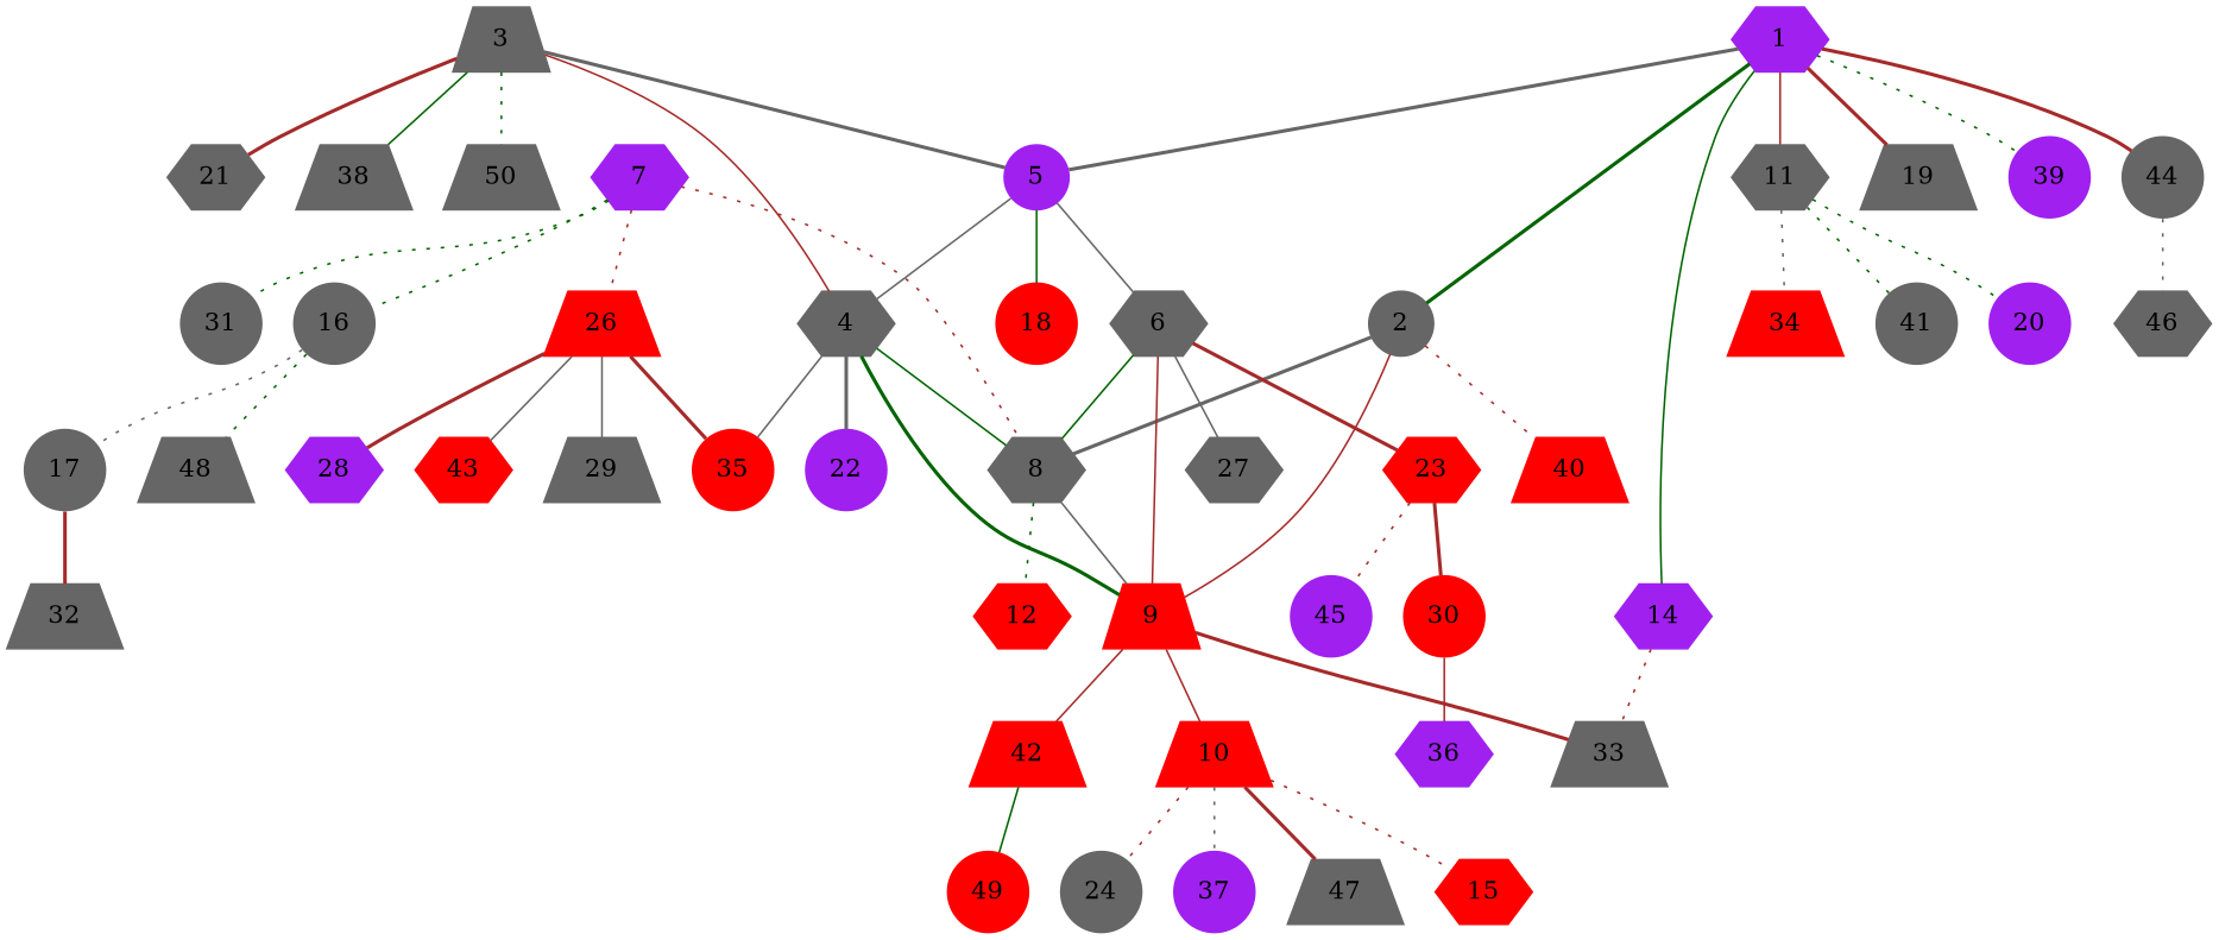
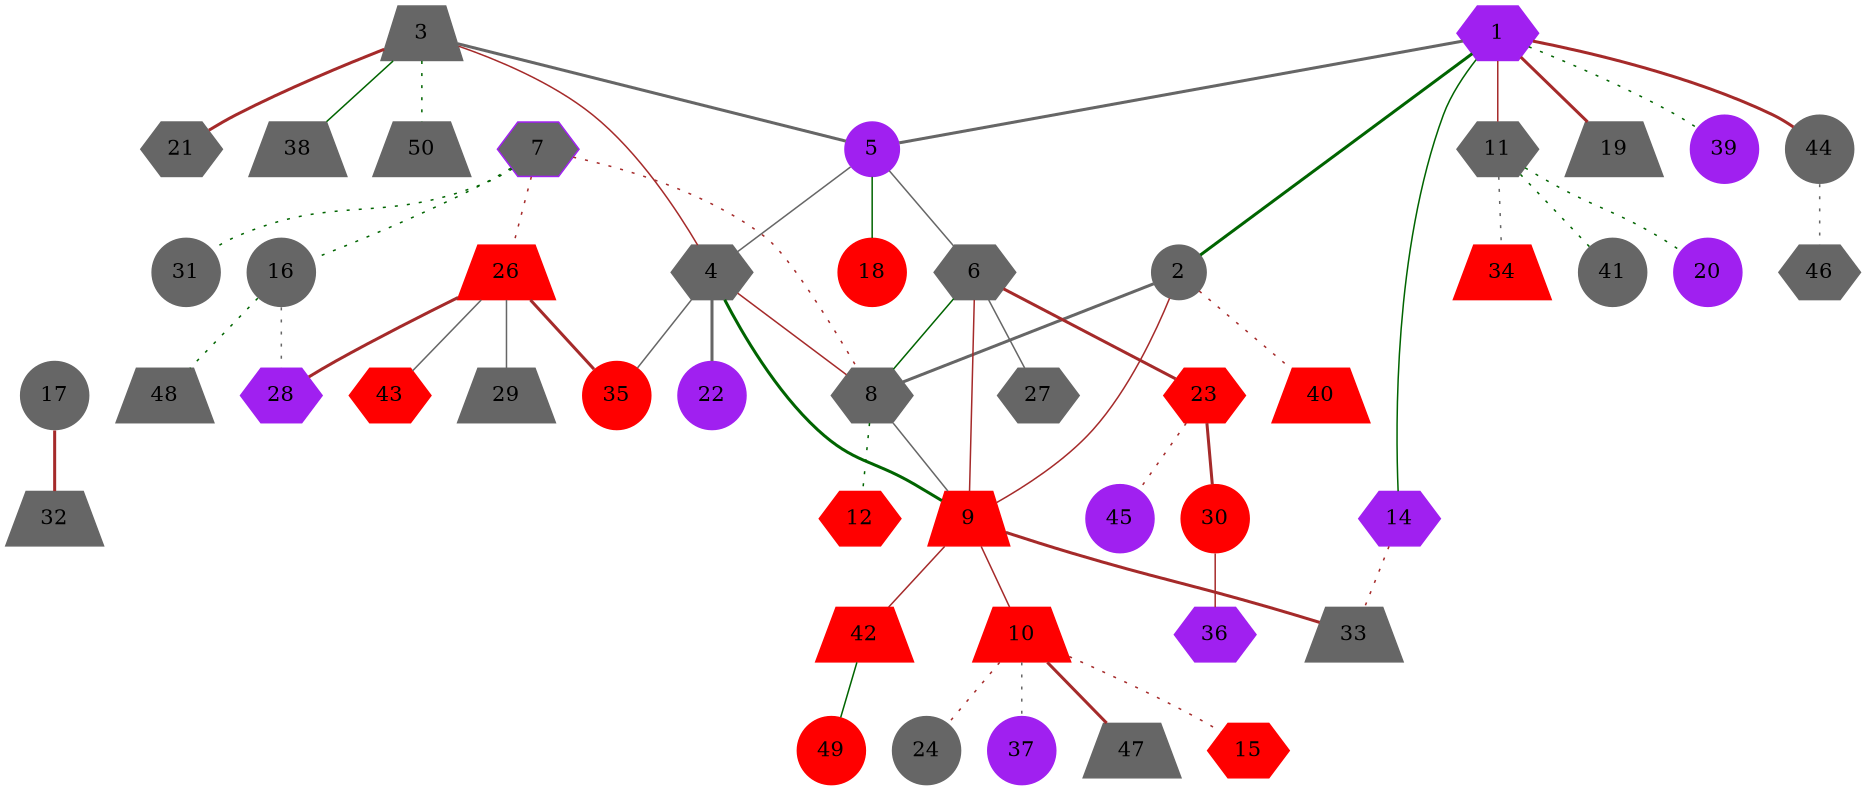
  graph {
    node [color=gray40 shape=circle style=filled]
    edge [color=brown style=solid]
    1 [color=purple shape=hexagon]
    2
    5 [color=purple]
    11 [shape=hexagon]
    14 [color=purple shape=hexagon]
    19 [shape=trapezium]
    39 [color=purple]
    44
    8 [shape=hexagon]
    9 [color=red shape=trapezium]
    40 [color=red shape=trapezium]
    4 [shape=hexagon]
    6 [shape=hexagon]
    18 [color=red]
    20 [color=purple]
    34 [color=red shape=trapezium]
    41
    33 [shape=trapezium]
    46 [shape=hexagon]
    22 [color=purple]
    35 [color=red]
    12 [color=red shape=hexagon]
    10 [color=red shape=trapezium]
    42 [color=red shape=trapezium]
    3 [shape=trapezium]
    21 [shape=hexagon]
    38 [shape=trapezium]
    50 [shape=trapezium]
    23 [color=red shape=hexagon]
    27 [shape=hexagon]
    30 [color=red]
    45 [color=purple]
-   7 [color=purple shape=hexagon]
+   7 [color=purple shape=hexagon fillcolor=gray40]
    16
    26 [color=red shape=trapezium]
    31
    17
    48 [shape=trapezium]
    28 [color=purple shape=hexagon]
    29 [shape=trapezium]
    43 [color=red shape=hexagon]
    15 [color=red shape=hexagon]
    24
    37 [color=purple]
    47 [shape=trapezium]
    49 [color=red]
    32 [shape=trapezium]
    36 [color=purple shape=hexagon]
    1 -- 2 [color=darkgreen style=bold]
    1 -- 5 [color=gray40 style=bold]
    1 -- 11
    1 -- 14 [color=darkgreen]
    1 -- 19 [style=bold]
    1 -- 39 [color=darkgreen style=dotted]
    1 -- 44 [style=bold]
    2 -- 8 [color=gray40 style=bold]
    2 -- 9
    2 -- 40 [style=dotted]
    5 -- 4 [color=gray40]
    5 -- 6 [color=gray40]
    5 -- 18 [color=darkgreen]
    11 -- 20 [color=darkgreen style=dotted]
    11 -- 34 [color=gray40 style=dotted]
    11 -- 41 [color=darkgreen style=dotted]
    14 -- 33 [style=dotted]
    44 -- 46 [color=gray40 style=dotted]
    8 -- 9 [color=gray40]
    8 -- 12 [color=darkgreen style=dotted]
    9 -- 33 [style=bold]
    9 -- 10
    9 -- 42
-   4 -- 8 [color=darkgreen]
+   4 -- 8
    4 -- 9 [color=darkgreen style=bold]
    4 -- 22 [color=gray40 style=bold]
    4 -- 35 [color=gray40]
    6 -- 8 [color=darkgreen]
    6 -- 9
    6 -- 23 [style=bold]
    6 -- 27 [color=gray40]
    10 -- 15 [style=dotted]
    10 -- 24 [style=dotted]
    10 -- 37 [color=gray40 style=dotted]
    10 -- 47 [style=bold]
    42 -- 49 [color=darkgreen]
    3 -- 5 [color=gray40 style=bold]
    3 -- 4
    3 -- 21 [style=bold]
    3 -- 38 [color=darkgreen]
    3 -- 50 [color=darkgreen style=dotted]
    23 -- 30 [style=bold]
    23 -- 45 [style=dotted]
    30 -- 36
    7 -- 8 [style=dotted]
    7 -- 16 [color=darkgreen style=dotted]
    7 -- 26 [style=dotted]
    7 -- 31 [color=darkgreen style=dotted]
-   16 -- 17 [color=gray40 style=dotted]
+   16 -- 28 [color=gray40 style=dotted]
    16 -- 48 [color=darkgreen style=dotted]
    26 -- 35 [style=bold]
    26 -- 28 [style=bold]
    26 -- 29 [color=gray40]
    26 -- 43 [color=gray40]
    17 -- 32 [style=bold]
  }
